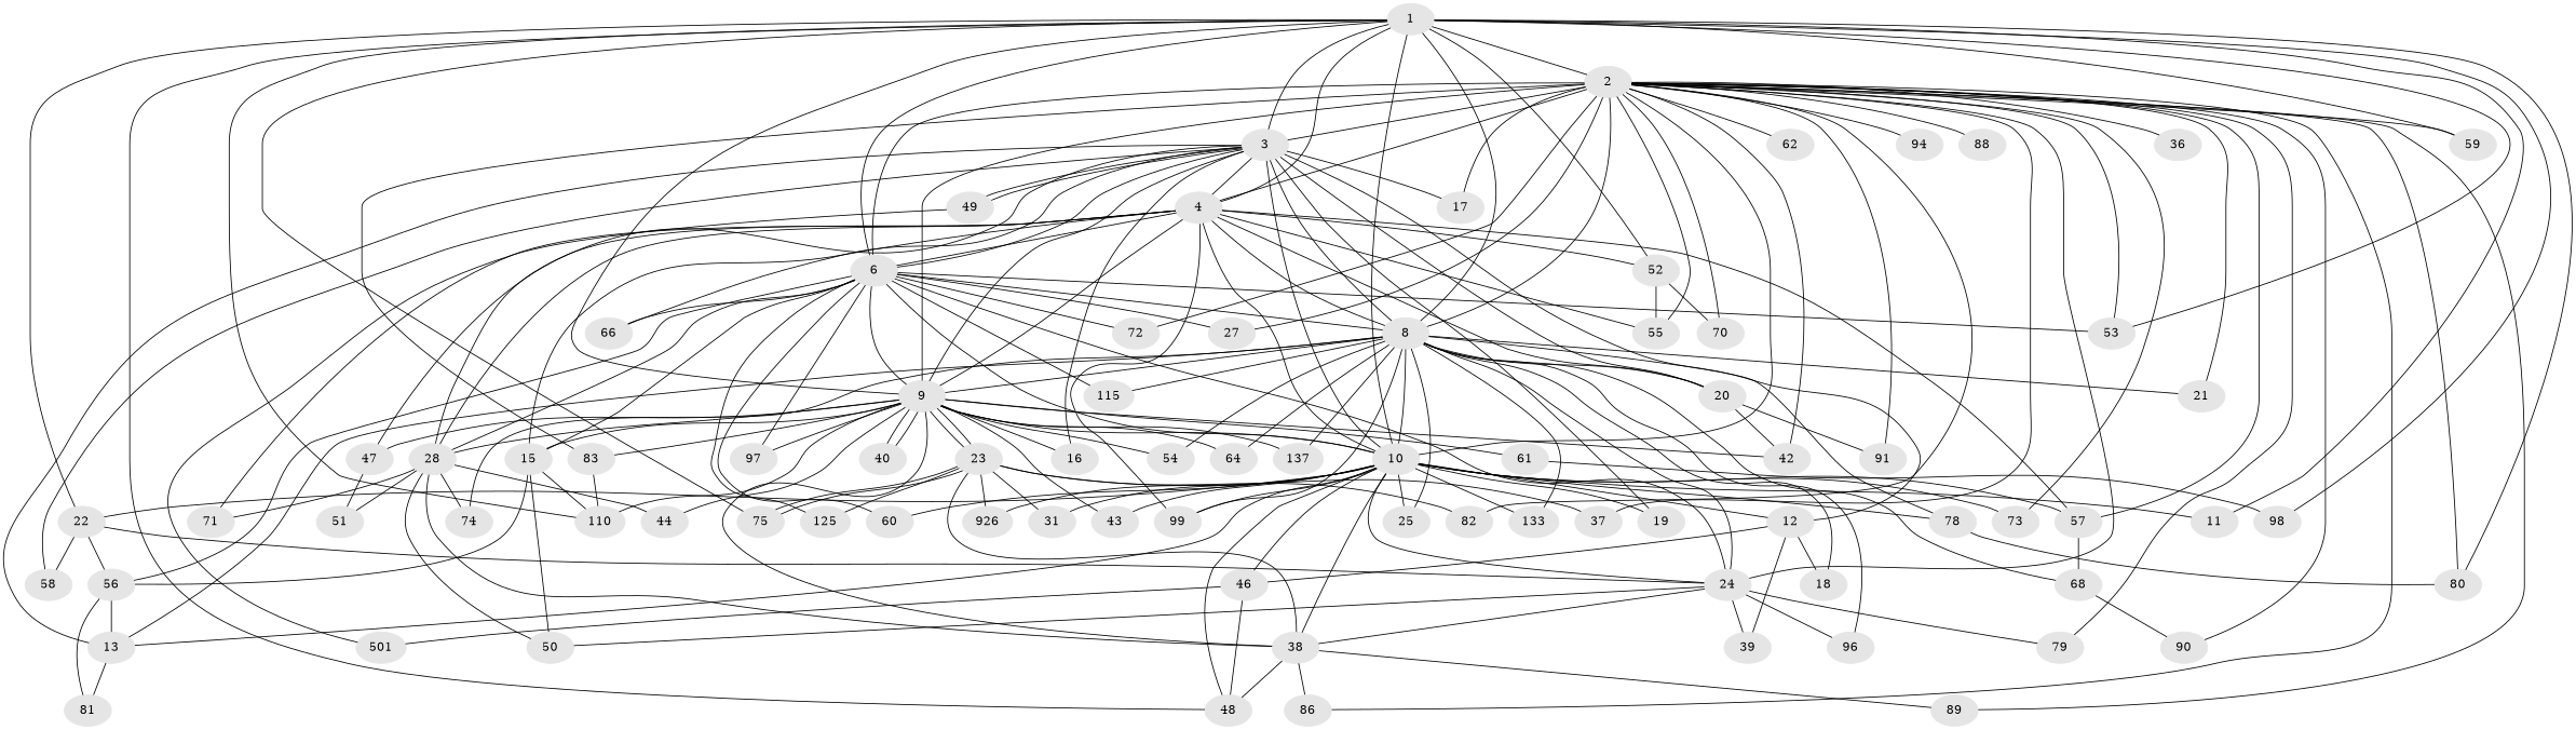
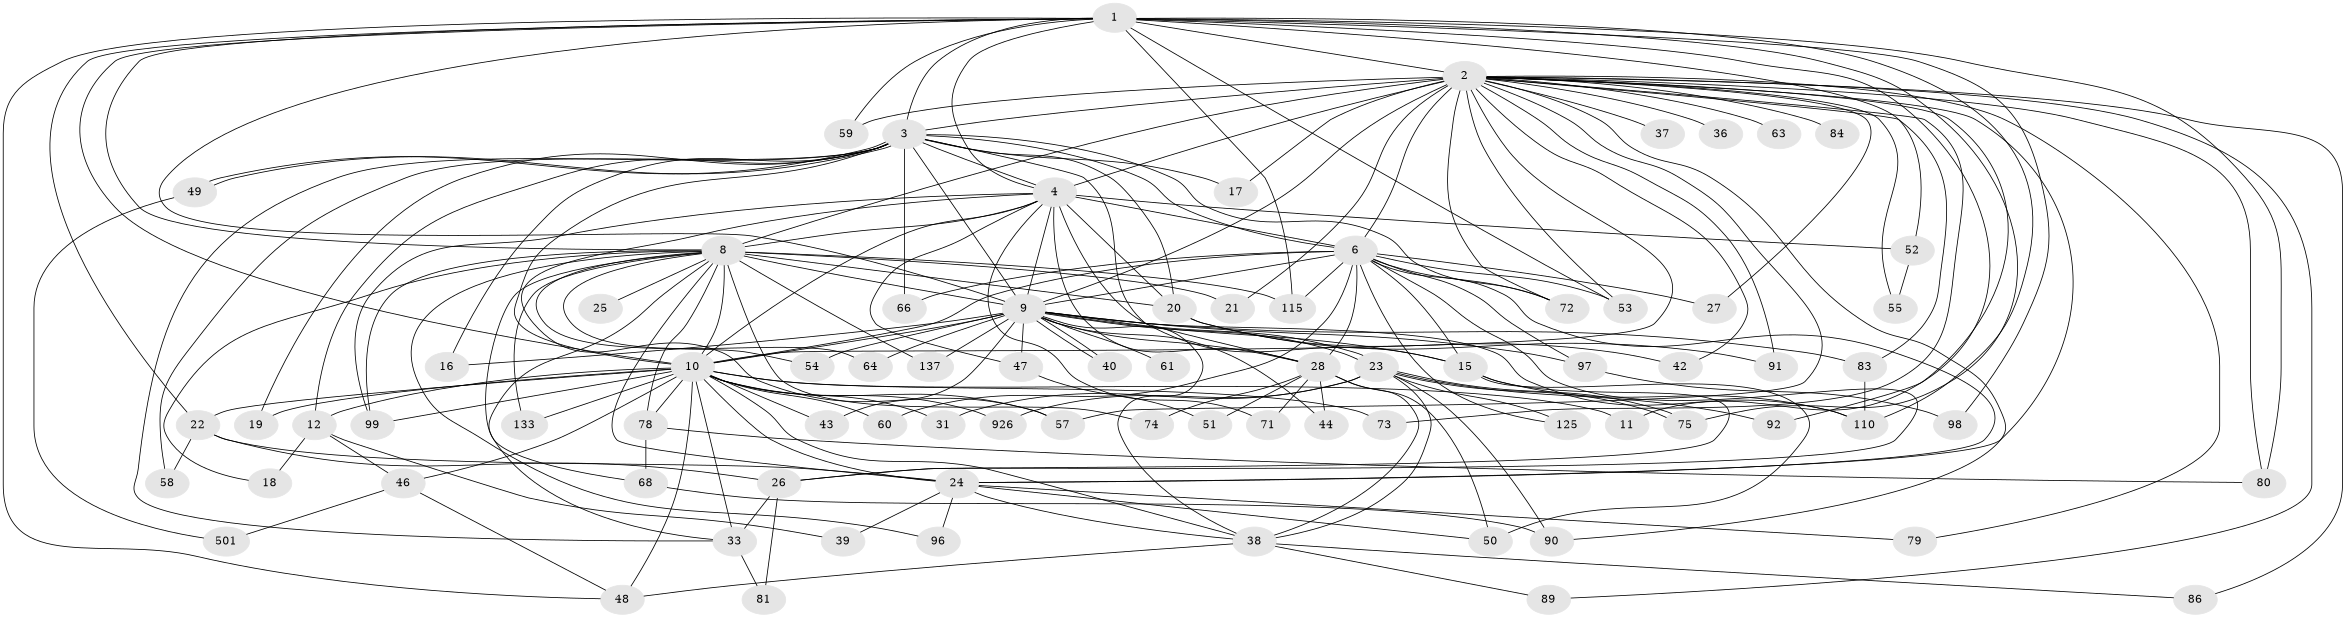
  graph {
    node [color=gray90 style=filled]
    2 [super="+7+67+62+5+14+69"]
    3 [super="+104+130+136+65"]
    4 [super="+105+123+34+106"]
    6 [super="+87"]
    8 [super="+100+13"]
    9
    10
    53 [super="+135"]
    59
    80 [super="+119"]
    17
    21
    24 [super="+37+132+76+29"]
    27 [super="+118"]
    n15 [label=37]
    36
    42 [super="+56"]
    55 [super="+120"]
    57
-   63 [label=62]
-   70
+   63
    72
    73 [super="+102"]
    79
    83
-   84 [label=94]
+   84
    86
-   88
    89
    90
    91
-   92 [label=82]
+   92
    1
    11
    22 [super="+95"]
    48 [super="+77"]
    52
    75 [super="+134"]
    98
    110 [super="+116+124"]
    12
    16
    19
    20
    28 [super="+30+113"]
-   33 [label=13]
+   33
    49
    58
    66
    15
    47
    71
    99 [super="+111"]
-   26 [super="+108+114" label=56]
+   26 [super="+108+114"]
    60
    97
    115
    125
    18
    25
    54
    64
    68
    74
    78
    96
    133
    137
    23
    38 [super="+94+82+85"]
    40
    43
    44
    61
    31
    46
    n77 [label=926]
    39
    50
    51
    81
    n82 [label=501]
    2 -- 3 [weight=3]
    2 -- 4 [weight=4]
    2 -- 6 [weight=5]
    2 -- 8 [weight=5]
    2 -- 9 [weight=5]
    2 -- 10 [weight=3]
    2 -- 53
    2 -- 59
    2 -- 80
    2 -- 17
    2 -- 21
    2 -- 24 [weight=3]
    2 -- 27 [weight=4]
    2 -- n15
    2 -- 36 [weight=2]
    2 -- 42
    2 -- 55
    2 -- 57
    2 -- 63
-   2 -- 70
    2 -- 72
    2 -- 73
    2 -- 79
    2 -- 83
    2 -- 84 [weight=2]
    2 -- 86
-   2 -- 88 [weight=2]
    2 -- 89
    2 -- 90
    2 -- 91 [weight=2]
    2 -- 92
    3 -- 4
    3 -- 6
-   3 -- 8 [weight=3]
+   3 -- 72 [weight=3]
    3 -- 9
    3 -- 10
    3 -- 17
    3 -- 12
    3 -- 16
    3 -- 19
    3 -- 20
    3 -- 28
    3 -- 33
    3 -- 49
    3 -- 49
    3 -- 58
    3 -- 66
    4 -- 6
    4 -- 8 [weight=2]
    4 -- 9
    4 -- 10
-   4 -- 55
    4 -- 57
    4 -- 52
    4 -- 20
    4 -- 28
    4 -- 15
    4 -- 47
    4 -- 71
    4 -- 99
-   6 -- 8 [weight=2]
    6 -- 9
    6 -- 10
    6 -- 53
    6 -- 24
    6 -- 27
    6 -- 72
    6 -- 28
    6 -- 66
    6 -- 15
    6 -- 26
    6 -- 60
    6 -- 97
    6 -- 115
    6 -- 125
    8 -- 9 [weight=2]
    8 -- 10 [weight=2]
    8 -- 21
    8 -- 24
    8 -- 20
    8 -- 33
    8 -- 99
    8 -- 115
    8 -- 18
    8 -- 25
    8 -- 54
    8 -- 64
    8 -- 68
    8 -- 74
    8 -- 78
    8 -- 96
    8 -- 133
    8 -- 137
    9 -- 10
-   9 -- 42
    9 -- 83
    9 -- 110
    9 -- 16
    9 -- 28 [weight=2]
    9 -- 15
    9 -- 47
    9 -- 97
    9 -- 54
    9 -- 64
    9 -- 137
    9 -- 23
    9 -- 23
    9 -- 38
    9 -- 40
    9 -- 40
    9 -- 43
    9 -- 44
    9 -- 61
    10 -- 24
    10 -- 57
    10 -- 73
    10 -- 11
    10 -- 22 [weight=2]
    10 -- 48
    10 -- 12
    10 -- 19
    10 -- 33
    10 -- 99
    10 -- 60
-   10 -- 25
    10 -- 78
    10 -- 133
    10 -- 38
    10 -- 43
    10 -- 31
    10 -- 46
    10 -- n77
    24 -- 79
    24 -- 96
    24 -- 38 [weight=2]
    24 -- 39
    24 -- 50
-   57 -- 68
+   78 -- 68
    83 -- 110
    1 -- 2 [weight=3]
    1 -- 3 [weight=2]
    1 -- 4
-   1 -- 6
+   1 -- 115
    1 -- 8
    1 -- 9
    1 -- 10
    1 -- 53
    1 -- 59
    1 -- 80
    1 -- 11
    1 -- 22
    1 -- 48
    1 -- 52
    1 -- 75
    1 -- 98
    1 -- 110
    22 -- 24
    22 -- 58
    22 -- 26
    52 -- 55
-   52 -- 70
    12 -- 18
    12 -- 46
    12 -- 39
    20 -- 42
    20 -- 91
    28 -- 71
    28 -- 74
    28 -- 38 [weight=2]
    28 -- 44
    28 -- 50
    28 -- 51
    33 -- 81
    49 -- n82
    15 -- 110
    15 -- 26
    15 -- 50
    47 -- 51
    26 -- 33
    26 -- 81
-   61 -- 98
+   97 -- 98
    68 -- 90
    78 -- 80
-   23 -- n15
+   23 -- 90
    23 -- 92
    23 -- 75
    23 -- 75
    23 -- 125
    23 -- 38
    23 -- 31
    23 -- n77
    38 -- 86
    38 -- 89
    38 -- 48
    46 -- 48
    46 -- n82
  }
